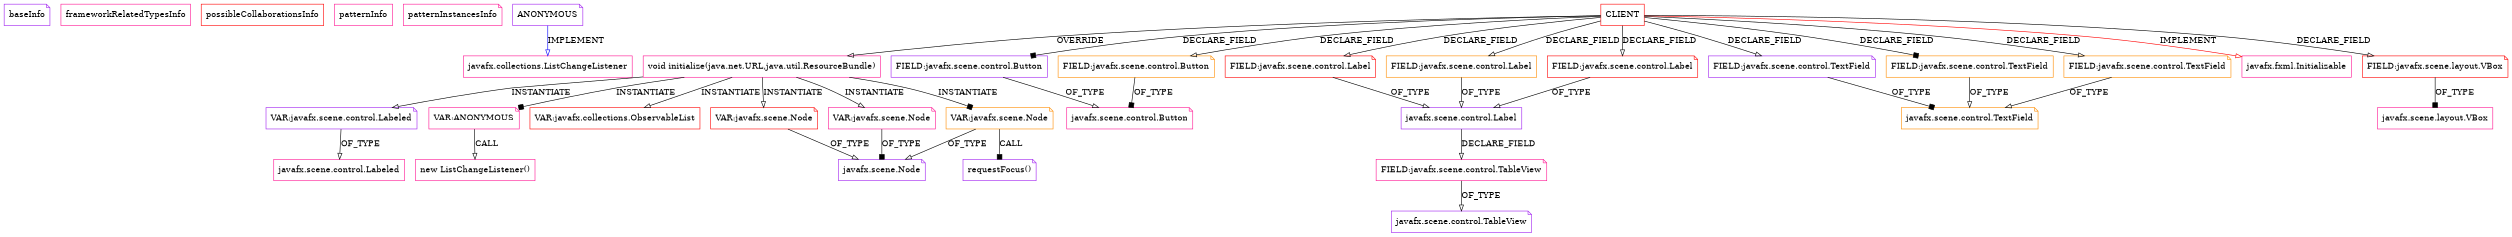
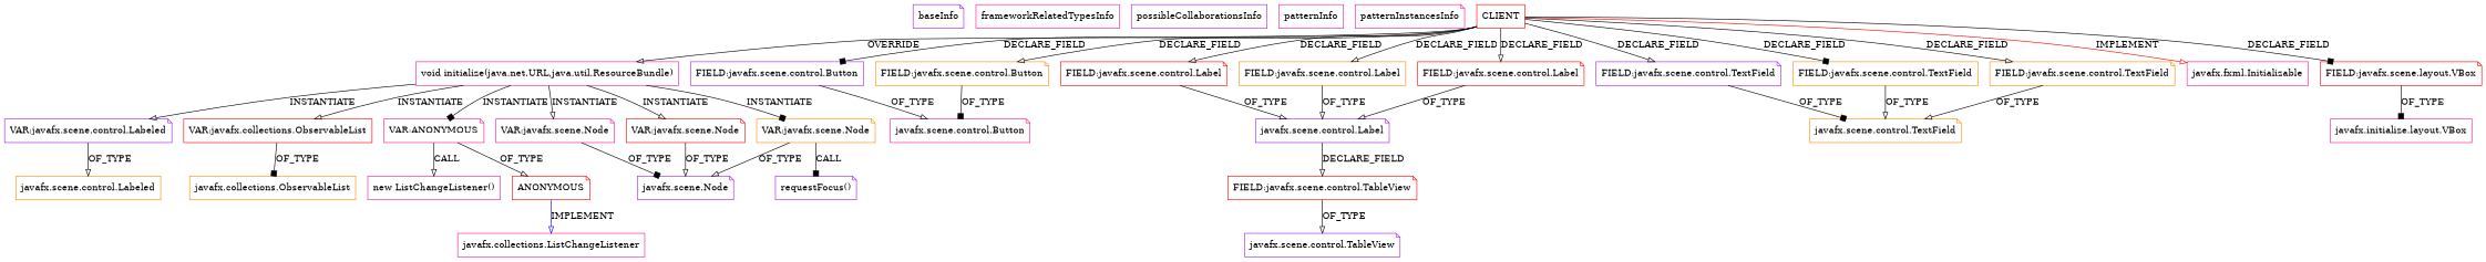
  digraph {
    node [color=deeppink shape=note isFrameworkType=false vertexType=FIELD_DECLARATION]
    edge [arrowhead=onormal]
    baseInfo [category=pattern color=purple graphId=1769 isAnonymous=false possibleRelation=true isFrameworkType="" vertexType=""]
    frameworkRelatedTypesInfo [0="javafx.fxml.Initializable" shape=box isFrameworkType="" vertexType=""]
-   possibleCollaborationsInfo [0="1769~INSTANTIATION-OVERRIDING_METHOD_DECLARATION-~javafx.fxml.Initializable ~javafx.collections.ListChangeListener ~false~true" color=red shape=box isFrameworkType="" vertexType=""]
+   possibleCollaborationsInfo [0="1769~INSTANTIATION-OVERRIDING_METHOD_DECLARATION-~javafx.fxml.Initializable ~javafx.collections.ListChangeListener ~false~true" color=purple shape=box isFrameworkType="" vertexType=""]
    patternInfo [frequency=2.0 patternRootClient=0 shape=box isFrameworkType="" vertexType=""]
    patternInstancesInfo [0="7thwheel-medaka-chan~/7thwheel-medaka-chan/medaka-chan-master/src/seventhwheel/pos/controller/PosController.java~PosController~30" 1="bianconejo-CEFX~/bianconejo-CEFX/CEFX-master/src/cefx/CECommandeController.java~CECommandeController~2084" isFrameworkType="" vertexType=""]
    n6 [label="javafx.collections.ListChangeListener" shape=box vertexType=FRAMEWORK_INTERFACE_TYPE]
-   n7 [color=purple label=ANONYMOUS vertexType=REFERENCE_ANONYMOUS_DECLARATION]
+   n7 [color=red label=ANONYMOUS vertexType=REFERENCE_ANONYMOUS_DECLARATION]
    n8 [label="VAR:ANONYMOUS" vertexType=VARIABLE_EXPRESION]
    n9 [label="new ListChangeListener()" shape=box vertexType=CONSTRUCTOR_CALL]
    n10 [label="void initialize(java.net.URL,java.util.ResourceBundle)" shape=box vertexType=OVERRIDING_METHOD_DECLARATION]
    n11 [color=red label="VAR:javafx.scene.Node" vertexType=VARIABLE_EXPRESION]
    n12 [color=darkorange label="VAR:javafx.scene.Node" vertexType=VARIABLE_EXPRESION]
    n13 [label="VAR:javafx.scene.Node" vertexType=VARIABLE_EXPRESION]
    n14 [color=purple label="VAR:javafx.scene.control.Labeled" vertexType=VARIABLE_EXPRESION]
    n15 [color=red label="VAR:javafx.collections.ObservableList" shape=box vertexType=VARIABLE_EXPRESION]
    n16 [color=purple label="javafx.scene.Node" vertexType=FRAMEWORK_CLASS_TYPE]
    n17 [color=purple label="requestFocus()" vertexType=INSIDE_CALL]
-   n18 [label="javafx.scene.control.Labeled" shape=box vertexType=FRAMEWORK_CLASS_TYPE]
+   n18 [color=darkorange label="javafx.scene.control.Labeled" shape=box vertexType=FRAMEWORK_CLASS_TYPE]
+   n19 [color=darkorange label="javafx.collections.ObservableList" shape=box vertexType=FRAMEWORK_INTERFACE_TYPE]
    n20 [color=red label=CLIENT shape=box vertexType=ROOT_CLIENT_CLASS_DECLARATION]
    n21 [color=darkorange label="FIELD:javafx.scene.control.Button"]
    n22 [color=purple label="FIELD:javafx.scene.control.Button" shape=box]
    n23 [color=red label="FIELD:javafx.scene.control.Label"]
    n24 [color=darkorange label="FIELD:javafx.scene.control.Label" shape=box]
    n25 [color=red label="FIELD:javafx.scene.control.Label"]
    n26 [color=purple label="FIELD:javafx.scene.control.TextField"]
    n27 [color=darkorange label="FIELD:javafx.scene.control.TextField" shape=box]
    n28 [color=darkorange label="FIELD:javafx.scene.control.TextField"]
    n29 [label="javafx.fxml.Initializable" shape=box vertexType=FRAMEWORK_INTERFACE_TYPE]
    n30 [color=red label="FIELD:javafx.scene.layout.VBox"]
    n31 [label="javafx.scene.control.Button" vertexType=FRAMEWORK_CLASS_TYPE]
-   n32 [color=purple label="javafx.scene.control.Label" shape=box vertexType=FRAMEWORK_CLASS_TYPE]
+   n32 [color=purple label="javafx.scene.control.Label" vertexType=FRAMEWORK_CLASS_TYPE]
    n33 [color=darkorange label="javafx.scene.control.TextField" vertexType=FRAMEWORK_CLASS_TYPE]
-   n34 [label="javafx.scene.layout.VBox" shape=box vertexType=FRAMEWORK_CLASS_TYPE]
-   n35 [label="FIELD:javafx.scene.control.TableView"]
+   n34 [label="javafx.initialize.layout.VBox" shape=box vertexType=FRAMEWORK_CLASS_TYPE]
+   n35 [color=red label="FIELD:javafx.scene.control.TableView"]
    n36 [color=purple label="javafx.scene.control.TableView" vertexType=FRAMEWORK_CLASS_TYPE]
    n7 -> n6 [color=blue label=IMPLEMENT]
+   n8 -> n7 [label=OF_TYPE]
    n8 -> n9 [label=CALL]
    n10 -> n8 [arrowhead=box label=INSTANTIATE]
    n10 -> n11 [label=INSTANTIATE]
    n10 -> n12 [arrowhead=box label=INSTANTIATE]
    n10 -> n13 [label=INSTANTIATE]
    n10 -> n14 [label=INSTANTIATE]
    n10 -> n15 [label=INSTANTIATE]
    n11 -> n16 [label=OF_TYPE]
    n12 -> n16 [label=OF_TYPE]
    n12 -> n17 [arrowhead=box label=CALL]
    n13 -> n16 [arrowhead=box label=OF_TYPE]
    n14 -> n18 [label=OF_TYPE]
+   n15 -> n19 [arrowhead=box label=OF_TYPE]
    n20 -> n10 [label=OVERRIDE]
    n20 -> n21 [label=DECLARE_FIELD]
    n20 -> n22 [arrowhead=box label=DECLARE_FIELD]
    n20 -> n23 [label=DECLARE_FIELD]
    n20 -> n24 [label=DECLARE_FIELD]
    n20 -> n25 [label=DECLARE_FIELD]
    n20 -> n26 [label=DECLARE_FIELD]
    n20 -> n27 [arrowhead=box label=DECLARE_FIELD]
    n20 -> n28 [label=DECLARE_FIELD]
    n20 -> n29 [color=red label=IMPLEMENT]
-   n20 -> n30 [label=DECLARE_FIELD]
+   n20 -> n30 [arrowhead=box label=DECLARE_FIELD]
    n21 -> n31 [arrowhead=box label=OF_TYPE]
    n22 -> n31 [label=OF_TYPE]
    n23 -> n32 [label=OF_TYPE]
    n24 -> n32 [label=OF_TYPE]
    n25 -> n32 [label=OF_TYPE]
    n26 -> n33 [arrowhead=box label=OF_TYPE]
    n27 -> n33 [label=OF_TYPE]
    n28 -> n33 [label=OF_TYPE]
    n30 -> n34 [arrowhead=box label=OF_TYPE]
    n32 -> n35 [label=DECLARE_FIELD]
    n35 -> n36 [label=OF_TYPE]
  }
